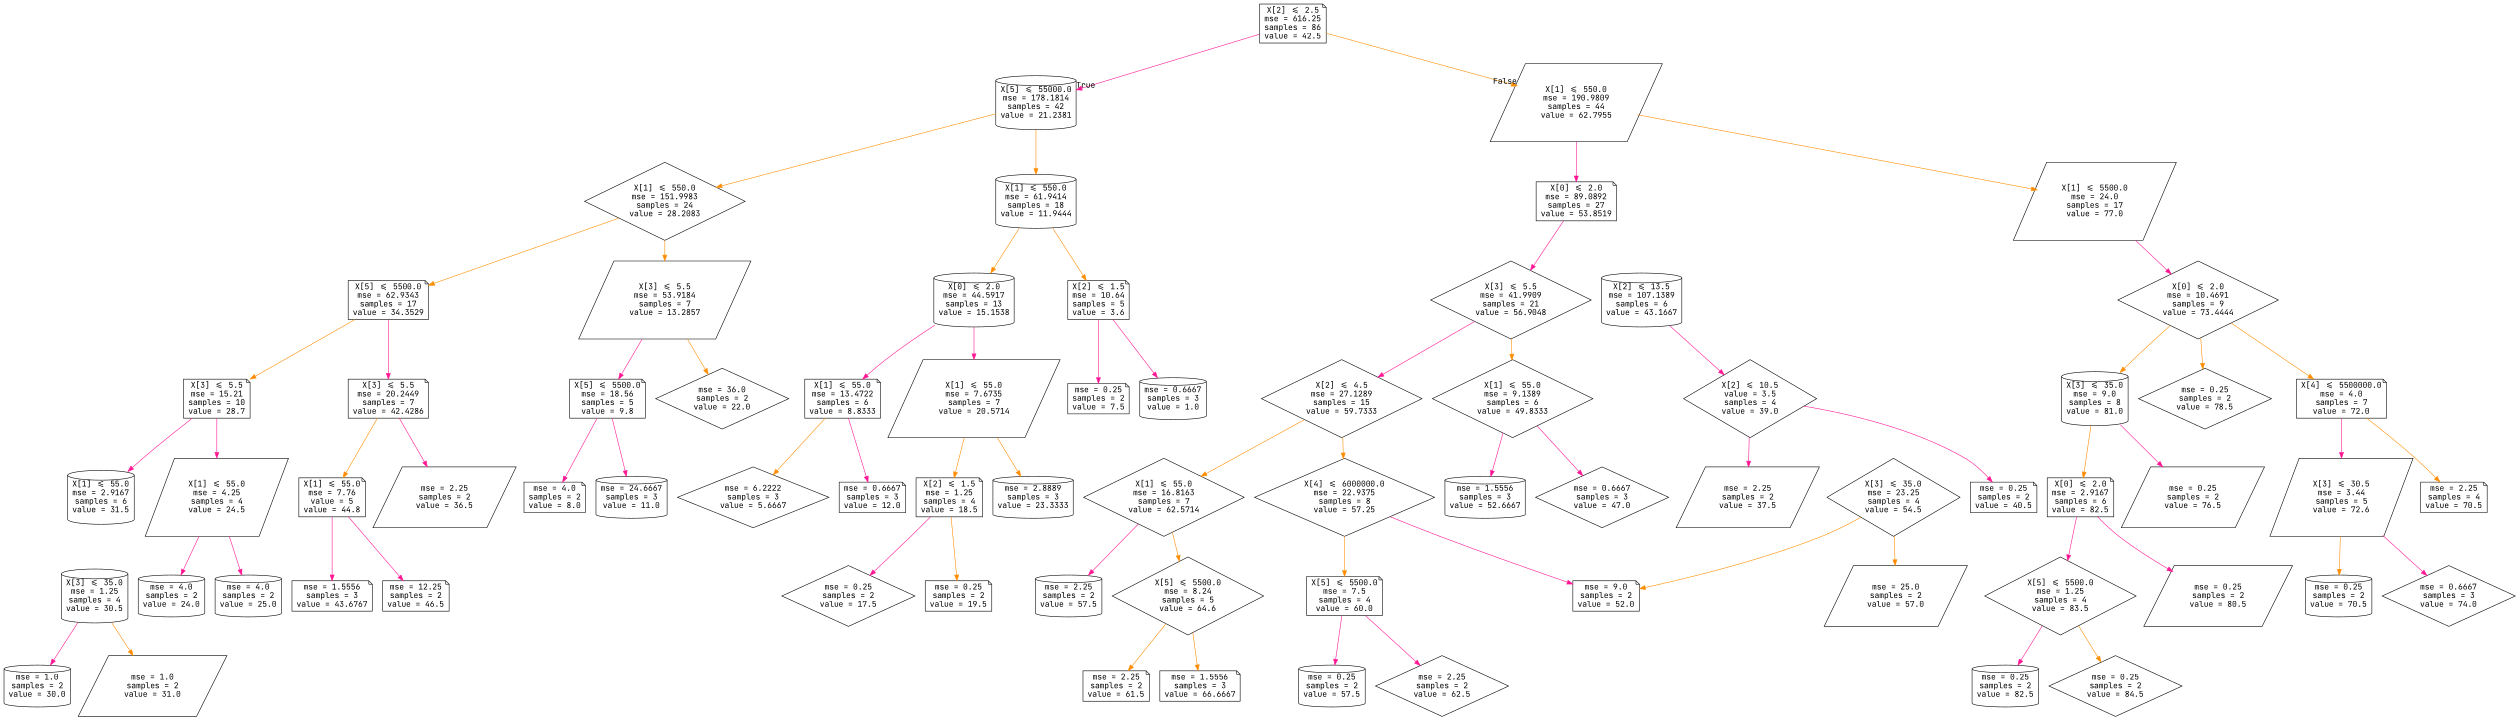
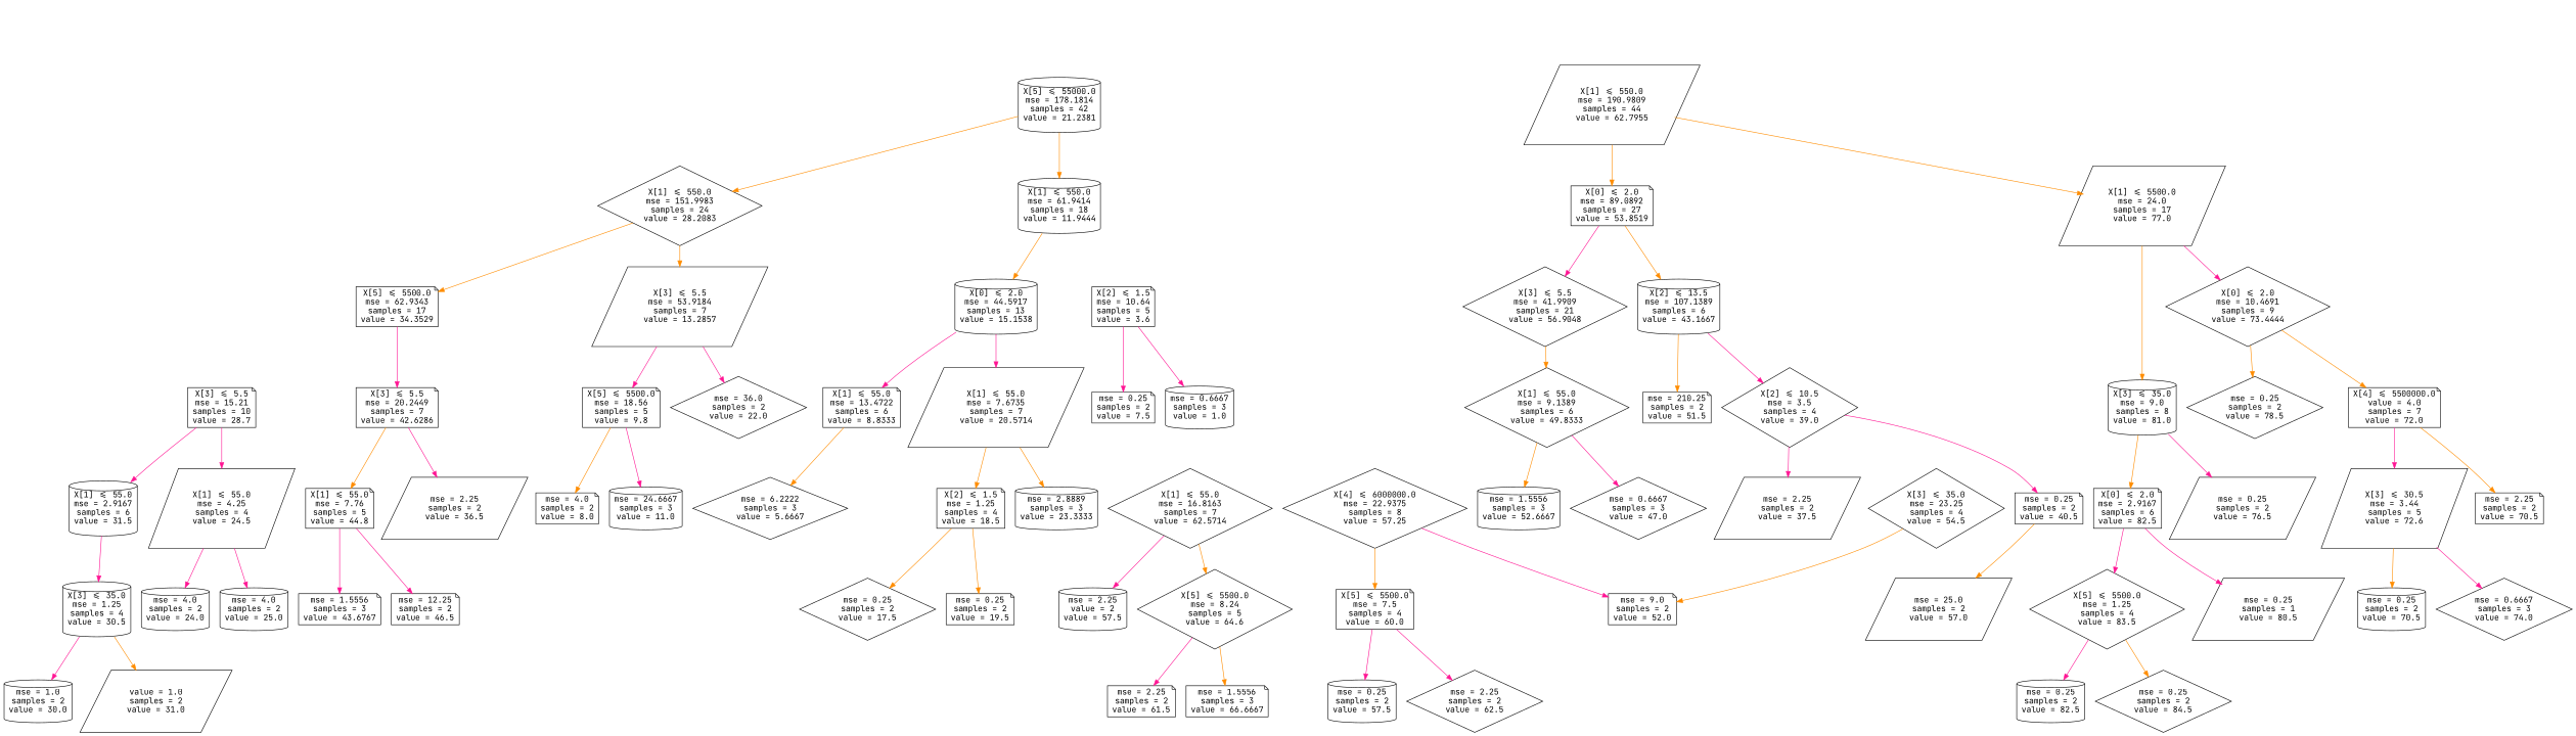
  digraph {
    fontname="JetBrains Mono"
    node [fontname="JetBrains Mono" shape=note]
    edge [color=deeppink fontname="JetBrains Mono"]
-   n1 [label="X[2] <= 2.5\nmse = 616.25\nsamples = 86\nvalue = 42.5"]
    n2 [label="X[5] <= 55000.0\nmse = 178.1814\nsamples = 42\nvalue = 21.2381" shape=cylinder]
    n3 [label="X[1] <= 550.0\nmse = 190.9809\nsamples = 44\nvalue = 62.7955" shape=parallelogram]
    n4 [label="X[1] <= 550.0\nmse = 151.9983\nsamples = 24\nvalue = 28.2083" shape=diamond]
    n5 [label="X[1] <= 550.0\nmse = 61.9414\nsamples = 18\nvalue = 11.9444" shape=cylinder]
    n6 [label="X[0] <= 2.0\nmse = 89.0892\nsamples = 27\nvalue = 53.8519"]
    n7 [label="X[1] <= 5500.0\nmse = 24.0\nsamples = 17\nvalue = 77.0" shape=parallelogram]
    n8 [label="X[5] <= 5500.0\nmse = 62.9343\nsamples = 17\nvalue = 34.3529"]
    n9 [label="X[3] <= 5.5\nmse = 53.9184\nsamples = 7\nvalue = 13.2857" shape=parallelogram]
    n10 [label="X[0] <= 2.0\nmse = 44.5917\nsamples = 13\nvalue = 15.1538" shape=cylinder]
    n11 [label="X[2] <= 1.5\nmse = 10.64\nsamples = 5\nvalue = 3.6"]
-   n12 [label="X[3] <= 5.5\nmse = 20.2449\nsamples = 7\nvalue = 42.4286"]
+   n12 [label="X[3] <= 5.5\nmse = 20.2449\nsamples = 7\nvalue = 42.6286"]
    n13 [label="X[3] <= 5.5\nmse = 15.21\nsamples = 10\nvalue = 28.7"]
    n14 [label="mse = 36.0\nsamples = 2\nvalue = 22.0" shape=diamond]
    n15 [label="X[5] <= 5500.0\nmse = 18.56\nsamples = 5\nvalue = 9.8"]
    n16 [label="mse = 2.25\nsamples = 2\nvalue = 36.5" shape=parallelogram]
-   n17 [label="X[1] <= 55.0\nmse = 7.76\nvalue = 5\nvalue = 44.8"]
+   n17 [label="X[1] <= 55.0\nmse = 7.76\nsamples = 5\nvalue = 44.8"]
    n18 [label="X[1] <= 55.0\nmse = 4.25\nsamples = 4\nvalue = 24.5" shape=parallelogram]
    n19 [label="X[1] <= 55.0\nmse = 2.9167\nsamples = 6\nvalue = 31.5" shape=cylinder]
    n20 [label="mse = 1.5556\nsamples = 3\nvalue = 43.6767"]
    n21 [label="mse = 12.25\nsamples = 2\nvalue = 46.5"]
    n22 [label="mse = 4.0\nsamples = 2\nvalue = 24.0" shape=cylinder]
    n23 [label="mse = 4.0\nsamples = 2\nvalue = 25.0" shape=cylinder]
    n24 [label="X[3] <= 35.0\nmse = 1.25\nsamples = 4\nvalue = 30.5" shape=cylinder]
    n25 [label="mse = 1.0\nsamples = 2\nvalue = 30.0" shape=cylinder]
-   n26 [label="mse = 1.0\nsamples = 2\nvalue = 31.0" shape=parallelogram]
+   n26 [label="value = 1.0\nsamples = 2\nvalue = 31.0" shape=parallelogram]
    n27 [label="mse = 24.6667\nsamples = 3\nvalue = 11.0" shape=cylinder]
    n28 [label="mse = 4.0\nsamples = 2\nvalue = 8.0"]
    n29 [label="X[1] <= 55.0\nmse = 7.6735\nsamples = 7\nvalue = 20.5714" shape=parallelogram]
    n30 [label="X[1] <= 55.0\nmse = 13.4722\nsamples = 6\nvalue = 8.8333"]
    n31 [label="mse = 0.6667\nsamples = 3\nvalue = 1.0" shape=cylinder]
    n32 [label="mse = 0.25\nsamples = 2\nvalue = 7.5"]
    n33 [label="mse = 2.8889\nsamples = 3\nvalue = 23.3333" shape=cylinder]
    n34 [label="X[2] <= 1.5\nmse = 1.25\nsamples = 4\nvalue = 18.5"]
-   n35 [label="mse = 0.6667\nsamples = 3\nvalue = 12.0"]
    n36 [label="mse = 6.2222\nsamples = 3\nvalue = 5.6667" shape=diamond]
    n37 [label="mse = 0.25\nsamples = 2\nvalue = 17.5" shape=diamond]
    n38 [label="mse = 0.25\nsamples = 2\nvalue = 19.5"]
    n39 [label="X[3] <= 5.5\nmse = 41.9909\nsamples = 21\nvalue = 56.9048" shape=diamond]
    n40 [label="X[2] <= 13.5\nmse = 107.1389\nsamples = 6\nvalue = 43.1667" shape=cylinder]
    n41 [label="X[0] <= 2.0\nmse = 10.4691\nsamples = 9\nvalue = 73.4444" shape=diamond]
    n42 [label="X[3] <= 35.0\nmse = 9.0\nsamples = 8\nvalue = 81.0" shape=cylinder]
    n43 [label="X[1] <= 55.0\nmse = 9.1389\nsamples = 6\nvalue = 49.8333" shape=diamond]
-   n44 [label="X[2] <= 4.5\nmse = 27.1289\nsamples = 15\nvalue = 59.7333" shape=diamond]
-   n45 [label="X[2] <= 10.5\nvalue = 3.5\nsamples = 4\nvalue = 39.0" shape=diamond]
+   n45 [label="X[2] <= 10.5\nmse = 3.5\nsamples = 4\nvalue = 39.0" shape=diamond]
+   n46 [label="mse = 210.25\nsamples = 2\nvalue = 51.5"]
    n47 [label="mse = 0.6667\nsamples = 3\nvalue = 47.0" shape=diamond]
    n48 [label="mse = 1.5556\nsamples = 3\nvalue = 52.6667" shape=cylinder]
    n49 [label="X[1] <= 55.0\nmse = 16.8163\nsamples = 7\nvalue = 62.5714" shape=diamond]
    n50 [label="X[4] <= 6000000.0\nmse = 22.9375\nsamples = 8\nvalue = 57.25" shape=diamond]
-   n51 [label="mse = 2.25\nsamples = 2\nvalue = 57.5" shape=cylinder]
+   n51 [label="mse = 2.25\nvalue = 2\nvalue = 57.5" shape=cylinder]
    n52 [label="X[5] <= 5500.0\nmse = 8.24\nsamples = 5\nvalue = 64.6" shape=diamond]
    n53 [label="X[5] <= 5500.0\nmse = 7.5\nsamples = 4\nvalue = 60.0"]
    n54 [label="mse = 9.0\nsamples = 2\nvalue = 52.0"]
    n55 [label="mse = 2.25\nsamples = 2\nvalue = 61.5"]
    n56 [label="mse = 1.5556\nsamples = 3\nvalue = 66.6667"]
    n57 [label="mse = 0.25\nsamples = 2\nvalue = 57.5" shape=cylinder]
    n58 [label="mse = 2.25\nsamples = 2\nvalue = 62.5" shape=diamond]
    n59 [label="X[3] <= 35.0\nmse = 23.25\nsamples = 4\nvalue = 54.5" shape=diamond]
    n60 [label="mse = 25.0\nsamples = 2\nvalue = 57.0" shape=parallelogram]
    n61 [label="mse = 0.25\nsamples = 2\nvalue = 40.5"]
    n62 [label="mse = 2.25\nsamples = 2\nvalue = 37.5" shape=parallelogram]
-   n63 [label="X[4] <= 5500000.0\nmse = 4.0\nsamples = 7\nvalue = 72.0"]
+   n63 [label="X[4] <= 5500000.0\nvalue = 4.0\nsamples = 7\nvalue = 72.0"]
    n64 [label="mse = 0.25\nsamples = 2\nvalue = 78.5" shape=diamond]
    n65 [label="mse = 0.25\nsamples = 2\nvalue = 76.5" shape=parallelogram]
    n66 [label="X[0] <= 2.0\nmse = 2.9167\nsamples = 6\nvalue = 82.5"]
-   n67 [label="mse = 2.25\nsamples = 4\nvalue = 70.5"]
+   n67 [label="mse = 2.25\nsamples = 2\nvalue = 70.5"]
    n68 [label="X[3] <= 30.5\nmse = 3.44\nsamples = 5\nvalue = 72.6" shape=parallelogram]
    n69 [label="mse = 0.25\nsamples = 2\nvalue = 70.5" shape=cylinder]
    n70 [label="mse = 0.6667\nsamples = 3\nvalue = 74.0" shape=diamond]
-   n71 [label="mse = 0.25\nsamples = 2\nvalue = 80.5" shape=parallelogram]
+   n71 [label="mse = 0.25\nsamples = 1\nvalue = 80.5" shape=parallelogram]
    n72 [label="X[5] <= 5500.0\nmse = 1.25\nsamples = 4\nvalue = 83.5" shape=diamond]
    n73 [label="mse = 0.25\nsamples = 2\nvalue = 82.5" shape=cylinder]
    n74 [label="mse = 0.25\nsamples = 2\nvalue = 84.5" shape=diamond]
-   n1 -> n2 [headlabel=True labelangle=45 labeldistance=2.5]
-   n1 -> n3 [color=darkorange headlabel=False labelangle=-45 labeldistance=2.5]
    n2 -> n4 [color=darkorange]
    n2 -> n5 [color=darkorange]
-   n3 -> n6
+   n3 -> n6 [color=darkorange]
    n3 -> n7 [color=darkorange]
    n4 -> n8 [color=darkorange]
    n4 -> n9 [color=darkorange]
    n5 -> n10 [color=darkorange]
-   n5 -> n11 [color=darkorange]
    n6 -> n39
+   n6 -> n40 [color=darkorange]
    n7 -> n41
-   n41 -> n42 [color=darkorange]
+   n7 -> n42 [color=darkorange]
    n8 -> n12
-   n8 -> n13 [color=darkorange]
-   n9 -> n14 [color=darkorange]
+   n9 -> n14
    n9 -> n15
    n10 -> n29
    n10 -> n30
    n11 -> n31
    n11 -> n32
    n12 -> n16
    n12 -> n17 [color=darkorange]
    n13 -> n18
    n13 -> n19
    n15 -> n27
-   n15 -> n28
+   n15 -> n28 [color=darkorange]
    n17 -> n20
    n17 -> n21
    n18 -> n22
    n18 -> n23
+   n19 -> n24
    n24 -> n25
    n24 -> n26 [color=darkorange]
    n29 -> n33 [color=darkorange]
    n29 -> n34 [color=darkorange]
-   n30 -> n35
    n30 -> n36 [color=darkorange]
-   n34 -> n37
+   n34 -> n37 [color=darkorange]
    n34 -> n38 [color=darkorange]
    n39 -> n43 [color=darkorange]
-   n39 -> n44
    n40 -> n45
+   n40 -> n46 [color=darkorange]
    n41 -> n63 [color=darkorange]
    n41 -> n64 [color=darkorange]
    n42 -> n65
    n42 -> n66 [color=darkorange]
    n43 -> n47
-   n43 -> n48
-   n44 -> n49 [color=darkorange]
-   n44 -> n50 [color=darkorange]
+   n43 -> n48 [color=darkorange]
    n45 -> n61
    n45 -> n62
    n49 -> n51
    n49 -> n52 [color=darkorange]
    n50 -> n53 [color=darkorange]
    n50 -> n54
-   n52 -> n55 [color=darkorange]
+   n52 -> n55
    n52 -> n56 [color=darkorange]
    n53 -> n57
    n53 -> n58
    n59 -> n54 [color=darkorange]
-   n59 -> n60 [color=darkorange]
+   n61 -> n60 [color=darkorange]
    n63 -> n67 [color=darkorange]
    n63 -> n68
    n66 -> n71
    n66 -> n72
    n68 -> n69 [color=darkorange]
    n68 -> n70
    n72 -> n73
    n72 -> n74 [color=darkorange]
  }
